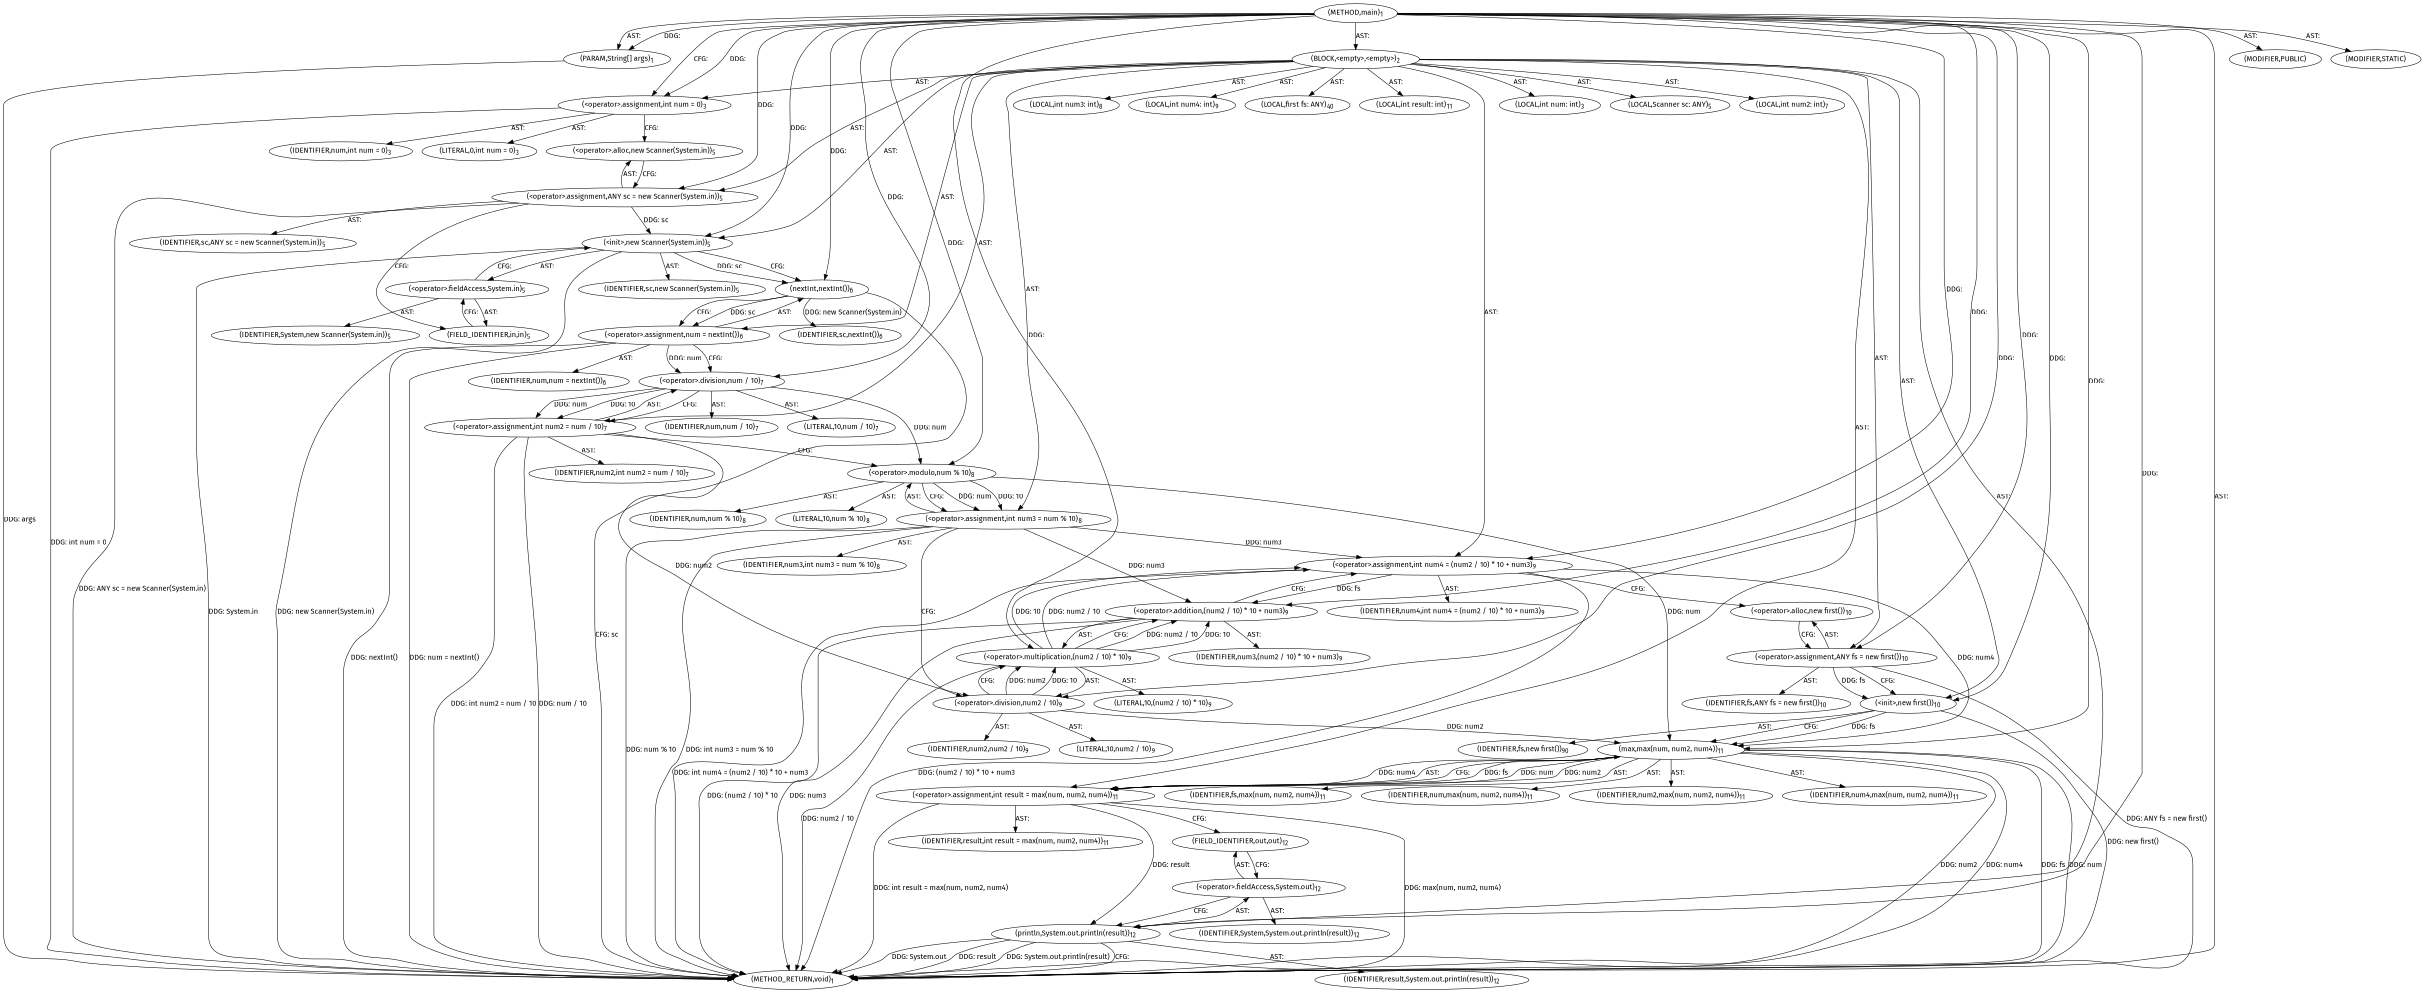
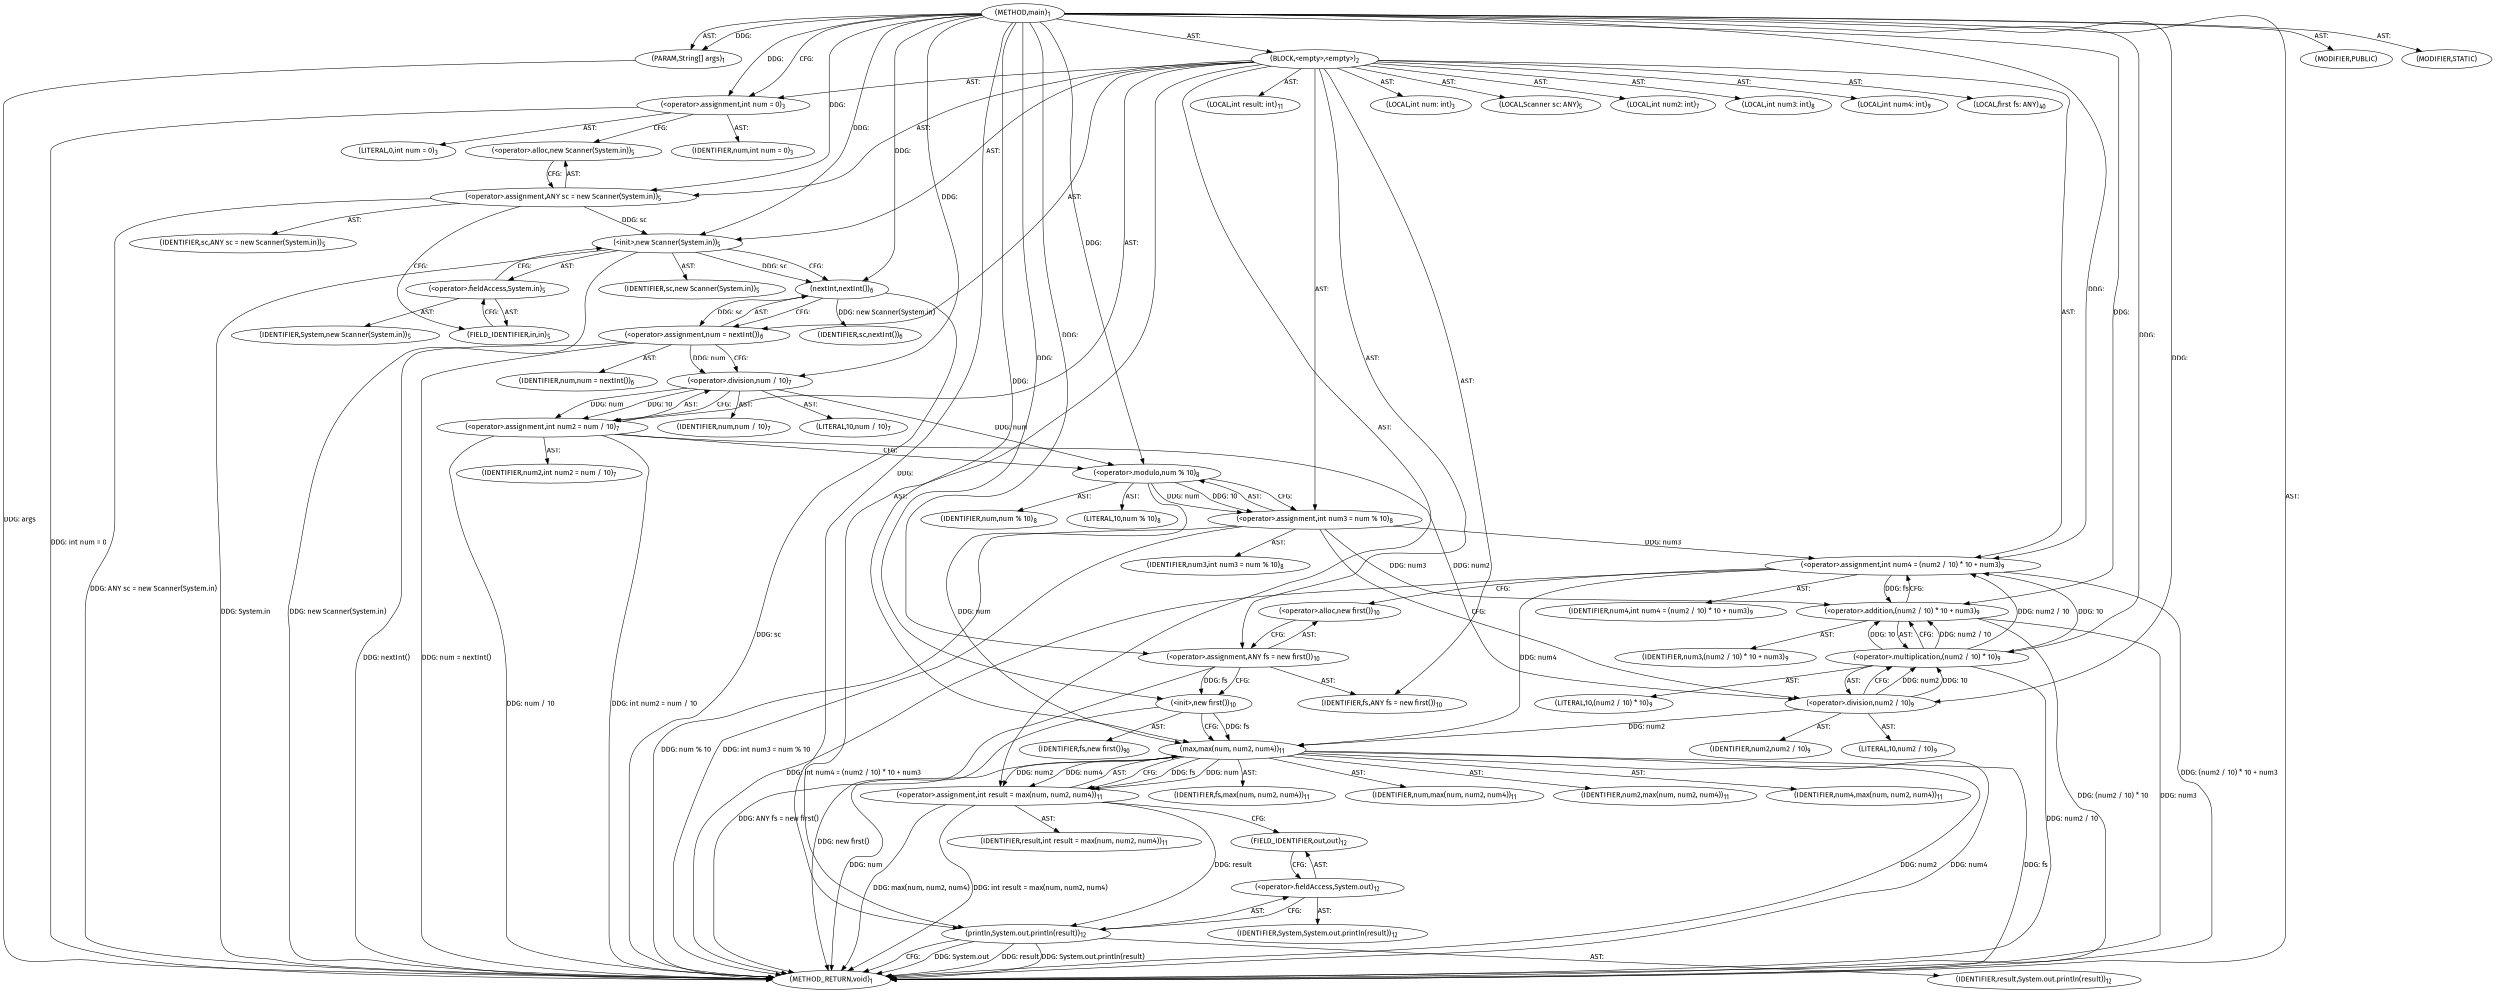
  digraph {
    fontname="Fira Sans"
    node [fontname="Fira Sans"]
    edge [fontname="Fira Sans"]
    n1 [label=<(METHOD,main)<SUB>1</SUB>>]
    n2 [label=<(PARAM,String[] args)<SUB>1</SUB>>]
    n3 [label=<(BLOCK,&lt;empty&gt;,&lt;empty&gt;)<SUB>2</SUB>>]
    n4 [label=<(&lt;operator&gt;.assignment,int num = 0)<SUB>3</SUB>>]
    n5 [label=<(&lt;operator&gt;.assignment,ANY sc = new Scanner(System.in))<SUB>5</SUB>>]
    n6 [label=<(&lt;init&gt;,new Scanner(System.in))<SUB>5</SUB>>]
    n7 [label=<(nextInt,nextInt())<SUB>6</SUB>>]
    n8 [label=<(&lt;operator&gt;.division,num / 10)<SUB>7</SUB>>]
    n9 [label=<(&lt;operator&gt;.modulo,num % 10)<SUB>8</SUB>>]
    n10 [label=<(&lt;operator&gt;.assignment,int num4 = (num2 / 10) * 10 + num3)<SUB>9</SUB>>]
    n11 [label=<(&lt;operator&gt;.addition,(num2 / 10) * 10 + num3)<SUB>9</SUB>>]
    n12 [label=<(&lt;operator&gt;.multiplication,(num2 / 10) * 10)<SUB>9</SUB>>]
    n13 [label=<(&lt;operator&gt;.division,num2 / 10)<SUB>9</SUB>>]
    n14 [label=<(&lt;operator&gt;.assignment,ANY fs = new first())<SUB>10</SUB>>]
    n15 [label=<(&lt;init&gt;,new first())<SUB>10</SUB>>]
    n16 [label=<(max,max(num, num2, num4))<SUB>11</SUB>>]
    n17 [label=<(println,System.out.println(result))<SUB>12</SUB>>]
    n18 [label=<(MODIFIER,PUBLIC)>]
    n19 [label=<(MODIFIER,STATIC)>]
    n20 [label=<(METHOD_RETURN,void)<SUB>1</SUB>>]
    n21 [label=<(LOCAL,int num: int)<SUB>3</SUB>>]
    n22 [label=<(LOCAL,Scanner sc: ANY)<SUB>5</SUB>>]
    n23 [label=<(&lt;operator&gt;.assignment,num = nextInt())<SUB>6</SUB>>]
    n24 [label=<(LOCAL,int num2: int)<SUB>7</SUB>>]
    n25 [label=<(&lt;operator&gt;.assignment,int num2 = num / 10)<SUB>7</SUB>>]
    n26 [label=<(LOCAL,int num3: int)<SUB>8</SUB>>]
    n27 [label=<(&lt;operator&gt;.assignment,int num3 = num % 10)<SUB>8</SUB>>]
    n28 [label=<(LOCAL,int num4: int)<SUB>9</SUB>>]
    n29 [label=<(LOCAL,first fs: ANY)<SUB>40</SUB>>]
    n30 [label=<(LOCAL,int result: int)<SUB>11</SUB>>]
    n31 [label=<(&lt;operator&gt;.assignment,int result = max(num, num2, num4))<SUB>11</SUB>>]
    n32 [label=<(IDENTIFIER,num,int num = 0)<SUB>3</SUB>>]
    n33 [label=<(LITERAL,0,int num = 0)<SUB>3</SUB>>]
    n34 [label=<(&lt;operator&gt;.alloc,new Scanner(System.in))<SUB>5</SUB>>]
    n35 [label=<(IDENTIFIER,sc,ANY sc = new Scanner(System.in))<SUB>5</SUB>>]
    n36 [label=<(FIELD_IDENTIFIER,in,in)<SUB>5</SUB>>]
    n37 [label=<(IDENTIFIER,sc,new Scanner(System.in))<SUB>5</SUB>>]
    n38 [label=<(&lt;operator&gt;.fieldAccess,System.in)<SUB>5</SUB>>]
    n39 [label=<(IDENTIFIER,sc,nextInt())<SUB>6</SUB>>]
    n40 [label=<(IDENTIFIER,num,num / 10)<SUB>7</SUB>>]
    n41 [label=<(LITERAL,10,num / 10)<SUB>7</SUB>>]
    n42 [label=<(IDENTIFIER,num,num % 10)<SUB>8</SUB>>]
    n43 [label=<(LITERAL,10,num % 10)<SUB>8</SUB>>]
    n44 [label=<(IDENTIFIER,num4,int num4 = (num2 / 10) * 10 + num3)<SUB>9</SUB>>]
    n45 [label=<(&lt;operator&gt;.alloc,new first())<SUB>10</SUB>>]
    n46 [label=<(IDENTIFIER,num3,(num2 / 10) * 10 + num3)<SUB>9</SUB>>]
    n47 [label=<(LITERAL,10,(num2 / 10) * 10)<SUB>9</SUB>>]
    n48 [label=<(IDENTIFIER,num2,num2 / 10)<SUB>9</SUB>>]
    n49 [label=<(LITERAL,10,num2 / 10)<SUB>9</SUB>>]
    n50 [label=<(IDENTIFIER,fs,ANY fs = new first())<SUB>10</SUB>>]
    n51 [label=<(IDENTIFIER,fs,new first())<SUB>90</SUB>>]
    n52 [label=<(IDENTIFIER,fs,max(num, num2, num4))<SUB>11</SUB>>]
    n53 [label=<(IDENTIFIER,num,max(num, num2, num4))<SUB>11</SUB>>]
    n54 [label=<(IDENTIFIER,num2,max(num, num2, num4))<SUB>11</SUB>>]
    n55 [label=<(IDENTIFIER,num4,max(num, num2, num4))<SUB>11</SUB>>]
    n56 [label=<(&lt;operator&gt;.fieldAccess,System.out)<SUB>12</SUB>>]
    n57 [label=<(IDENTIFIER,result,System.out.println(result))<SUB>12</SUB>>]
    n58 [label=<(IDENTIFIER,num,num = nextInt())<SUB>6</SUB>>]
    n59 [label=<(IDENTIFIER,num2,int num2 = num / 10)<SUB>7</SUB>>]
    n60 [label=<(IDENTIFIER,num3,int num3 = num % 10)<SUB>8</SUB>>]
    n61 [label=<(IDENTIFIER,result,int result = max(num, num2, num4))<SUB>11</SUB>>]
    n62 [label=<(FIELD_IDENTIFIER,out,out)<SUB>12</SUB>>]
    n63 [label=<(IDENTIFIER,System,new Scanner(System.in))<SUB>5</SUB>>]
    n64 [label=<(IDENTIFIER,System,System.out.println(result))<SUB>12</SUB>>]
    n1 -> n2 [label="AST: "]
    n1 -> n2 [label="DDG: "]
    n1 -> n3 [label="AST: "]
    n1 -> n4 [label="CFG: "]
    n1 -> n4 [label="DDG: "]
    n1 -> n5 [label="DDG: "]
    n1 -> n6 [label="DDG: "]
    n1 -> n7 [label="DDG: "]
    n1 -> n8 [label="DDG: "]
    n1 -> n9 [label="DDG: "]
    n1 -> n10 [label="DDG: "]
    n1 -> n11 [label="DDG: "]
    n1 -> n12 [label="DDG: "]
    n1 -> n13 [label="DDG: "]
    n1 -> n14 [label="DDG: "]
    n1 -> n15 [label="DDG: "]
    n1 -> n16 [label="DDG: "]
    n1 -> n17 [label="DDG: "]
    n1 -> n18 [label="AST: "]
    n1 -> n19 [label="AST: "]
    n1 -> n20 [label="AST: "]
    n2 -> n20 [label="DDG: args"]
    n3 -> n4 [label="AST: "]
    n3 -> n5 [label="AST: "]
    n3 -> n6 [label="AST: "]
    n3 -> n10 [label="AST: "]
    n3 -> n14 [label="AST: "]
-   n3 -> n15 [label="AST: "]
+   n3 -> n50 [label="AST: "]
    n3 -> n17 [label="AST: "]
    n3 -> n21 [label="AST: "]
    n3 -> n22 [label="AST: "]
    n3 -> n23 [label="AST: "]
    n3 -> n24 [label="AST: "]
    n3 -> n25 [label="AST: "]
    n3 -> n26 [label="AST: "]
    n3 -> n27 [label="AST: "]
    n3 -> n28 [label="AST: "]
    n3 -> n29 [label="AST: "]
    n3 -> n30 [label="AST: "]
    n3 -> n31 [label="AST: "]
    n4 -> n20 [label="DDG: int num = 0"]
    n4 -> n32 [label="AST: "]
    n4 -> n33 [label="AST: "]
    n4 -> n34 [label="CFG: "]
    n5 -> n6 [label="DDG: sc"]
    n5 -> n20 [label="DDG: ANY sc = new Scanner(System.in)"]
    n5 -> n34 [label="AST: "]
    n5 -> n35 [label="AST: "]
    n5 -> n36 [label="CFG: "]
    n6 -> n7 [label="CFG: "]
    n6 -> n7 [label="DDG: sc"]
    n6 -> n20 [label="DDG: System.in"]
    n6 -> n20 [label="DDG: new Scanner(System.in)"]
    n6 -> n37 [label="AST: "]
    n6 -> n38 [label="AST: "]
-   n7 -> n20 [label="CFG: sc"]
+   n7 -> n20 [label="DDG: sc"]
    n7 -> n23 [label="CFG: "]
    n7 -> n23 [label="DDG: sc"]
    n7 -> n39 [label="DDG: new Scanner(System.in)"]
    n8 -> n9 [label="DDG: num"]
    n8 -> n25 [label="CFG: "]
    n8 -> n25 [label="DDG: num"]
    n8 -> n25 [label="DDG: 10"]
    n8 -> n40 [label="AST: "]
    n8 -> n41 [label="AST: "]
    n9 -> n16 [label="DDG: num"]
    n9 -> n27 [label="CFG: "]
    n9 -> n27 [label="DDG: num"]
    n9 -> n27 [label="DDG: 10"]
    n9 -> n42 [label="AST: "]
    n9 -> n43 [label="AST: "]
    n10 -> n11 [label="DDG: fs"]
    n10 -> n16 [label="DDG: num4"]
    n10 -> n20 [label="DDG: (num2 / 10) * 10 + num3"]
    n10 -> n20 [label="DDG: int num4 = (num2 / 10) * 10 + num3"]
    n10 -> n44 [label="AST: "]
    n10 -> n45 [label="CFG: "]
    n11 -> n10 [label="CFG: "]
    n11 -> n12 [label="AST: "]
    n11 -> n20 [label="DDG: (num2 / 10) * 10"]
    n11 -> n20 [label="DDG: num3"]
    n11 -> n46 [label="AST: "]
    n12 -> n10 [label="DDG: num2 / 10"]
    n12 -> n10 [label="DDG: 10"]
    n12 -> n11 [label="CFG: "]
    n12 -> n11 [label="DDG: num2 / 10"]
    n12 -> n11 [label="DDG: 10"]
    n12 -> n13 [label="AST: "]
    n12 -> n20 [label="DDG: num2 / 10"]
    n12 -> n47 [label="AST: "]
    n13 -> n12 [label="CFG: "]
    n13 -> n12 [label="DDG: num2"]
    n13 -> n12 [label="DDG: 10"]
    n13 -> n16 [label="DDG: num2"]
    n13 -> n48 [label="AST: "]
    n13 -> n49 [label="AST: "]
    n14 -> n15 [label="CFG: "]
    n14 -> n15 [label="DDG: fs"]
    n14 -> n20 [label="DDG: ANY fs = new first()"]
    n14 -> n45 [label="AST: "]
    n14 -> n50 [label="AST: "]
    n15 -> n16 [label="CFG: "]
    n15 -> n16 [label="DDG: fs"]
    n15 -> n20 [label="DDG: new first()"]
    n15 -> n51 [label="AST: "]
    n16 -> n20 [label="DDG: fs"]
    n16 -> n20 [label="DDG: num"]
    n16 -> n20 [label="DDG: num2"]
    n16 -> n20 [label="DDG: num4"]
    n16 -> n31 [label="CFG: "]
    n16 -> n31 [label="DDG: fs"]
    n16 -> n31 [label="DDG: num"]
    n16 -> n31 [label="DDG: num2"]
    n16 -> n31 [label="DDG: num4"]
    n16 -> n52 [label="AST: "]
    n16 -> n53 [label="AST: "]
    n16 -> n54 [label="AST: "]
    n16 -> n55 [label="AST: "]
    n17 -> n20 [label="CFG: "]
    n17 -> n20 [label="DDG: System.out"]
    n17 -> n20 [label="DDG: result"]
    n17 -> n20 [label="DDG: System.out.println(result)"]
    n17 -> n56 [label="AST: "]
    n17 -> n57 [label="AST: "]
    n23 -> n7 [label="AST: "]
    n23 -> n8 [label="CFG: "]
    n23 -> n8 [label="DDG: num"]
    n23 -> n20 [label="DDG: nextInt()"]
    n23 -> n20 [label="DDG: num = nextInt()"]
    n23 -> n58 [label="AST: "]
    n25 -> n8 [label="AST: "]
    n25 -> n9 [label="CFG: "]
    n25 -> n13 [label="DDG: num2"]
    n25 -> n20 [label="DDG: num / 10"]
    n25 -> n20 [label="DDG: int num2 = num / 10"]
    n25 -> n59 [label="AST: "]
    n27 -> n9 [label="AST: "]
    n27 -> n10 [label="DDG: num3"]
    n27 -> n11 [label="DDG: num3"]
    n27 -> n13 [label="CFG: "]
    n27 -> n20 [label="DDG: num % 10"]
    n27 -> n20 [label="DDG: int num3 = num % 10"]
    n27 -> n60 [label="AST: "]
    n31 -> n16 [label="AST: "]
    n31 -> n17 [label="DDG: result"]
    n31 -> n20 [label="DDG: max(num, num2, num4)"]
    n31 -> n20 [label="DDG: int result = max(num, num2, num4)"]
    n31 -> n61 [label="AST: "]
    n31 -> n62 [label="CFG: "]
    n34 -> n5 [label="CFG: "]
    n36 -> n38 [label="CFG: "]
    n38 -> n6 [label="CFG: "]
    n38 -> n36 [label="AST: "]
    n38 -> n63 [label="AST: "]
    n45 -> n14 [label="CFG: "]
    n56 -> n17 [label="CFG: "]
    n56 -> n62 [label="AST: "]
    n56 -> n64 [label="AST: "]
    n62 -> n56 [label="CFG: "]
  }
